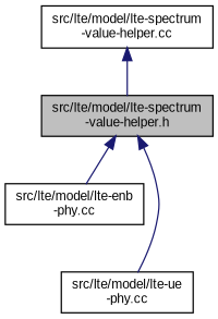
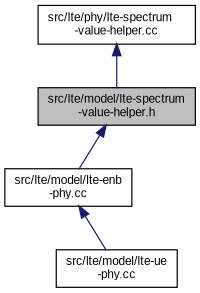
  digraph {
    fontname="Liberation Sans"
    node [color=black fillcolor=white fontname="Liberation Sans" fontsize=10 shape=record style=filled]
    edge [color=midnightblue dir=back fontname="Liberation Sans" fontsize=10 labelfontname=Helvetica labelfontsize=10 style=solid]
    n1 [fillcolor=grey75 fontcolor=black height=0.2 label="src/lte/model/lte-spectrum\l-value-helper.h" width=0.4]
    n2 [height=0.2 label="src/lte/model/lte-enb\l-phy.cc" width=0.4]
    n3 [height=0.2 label="src/lte/model/lte-ue\l-phy.cc" width=0.4]
-   n4 [height=0.2 label="src/lte/model/lte-spectrum\l-value-helper.cc" width=0.4]
+   n4 [height=0.2 label="src/lte/phy/lte-spectrum\l-value-helper.cc" width=0.4]
    n1 -> n2
-   n1 -> n3
+   n2 -> n3
    n4 -> n1
  }
